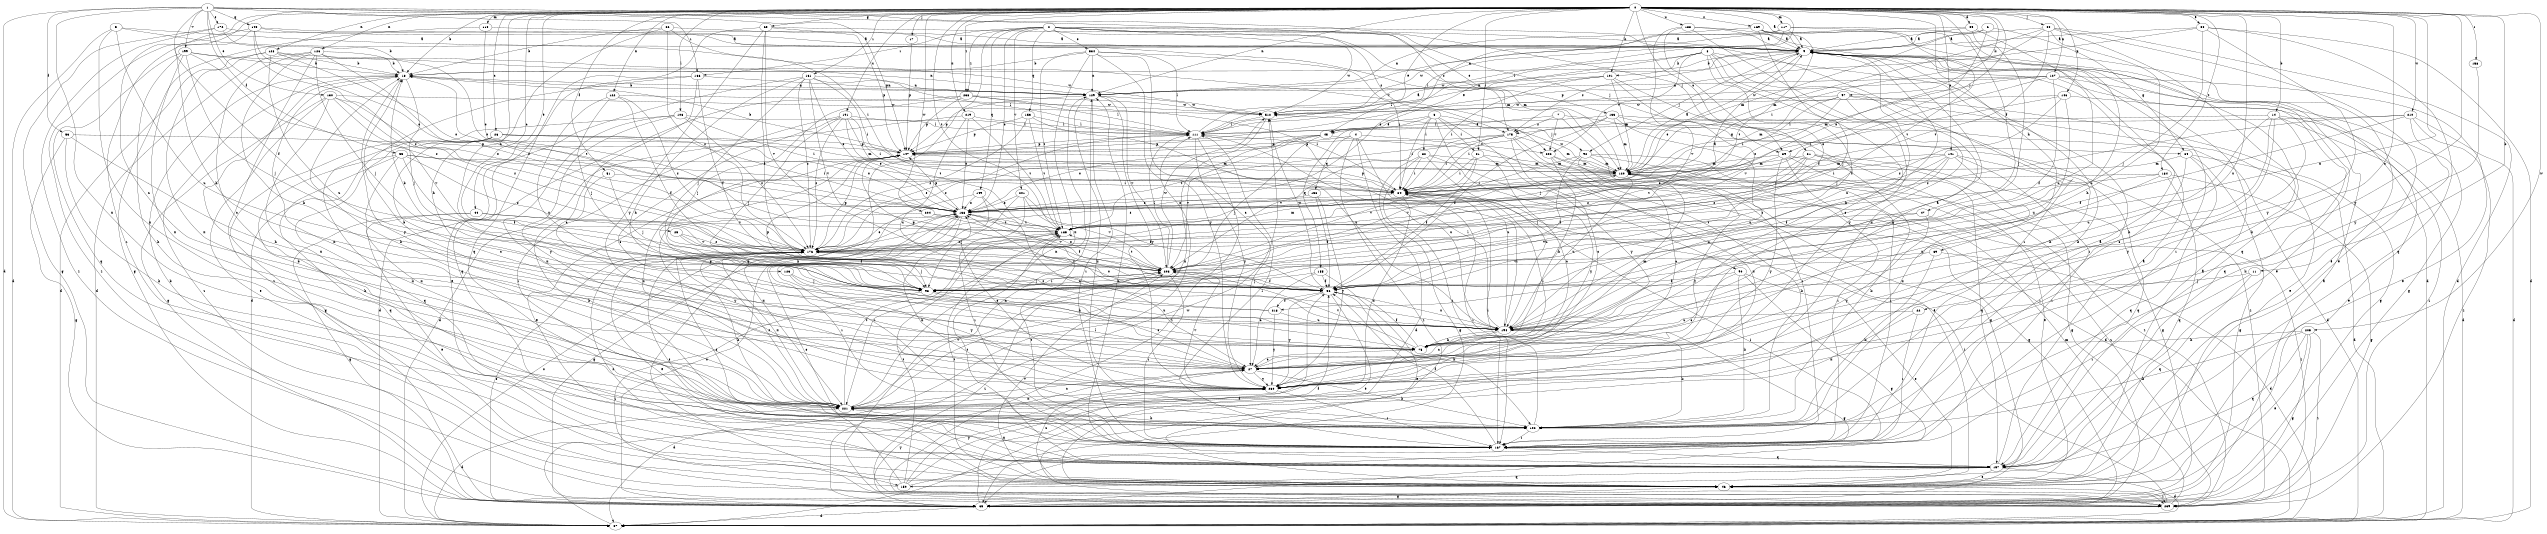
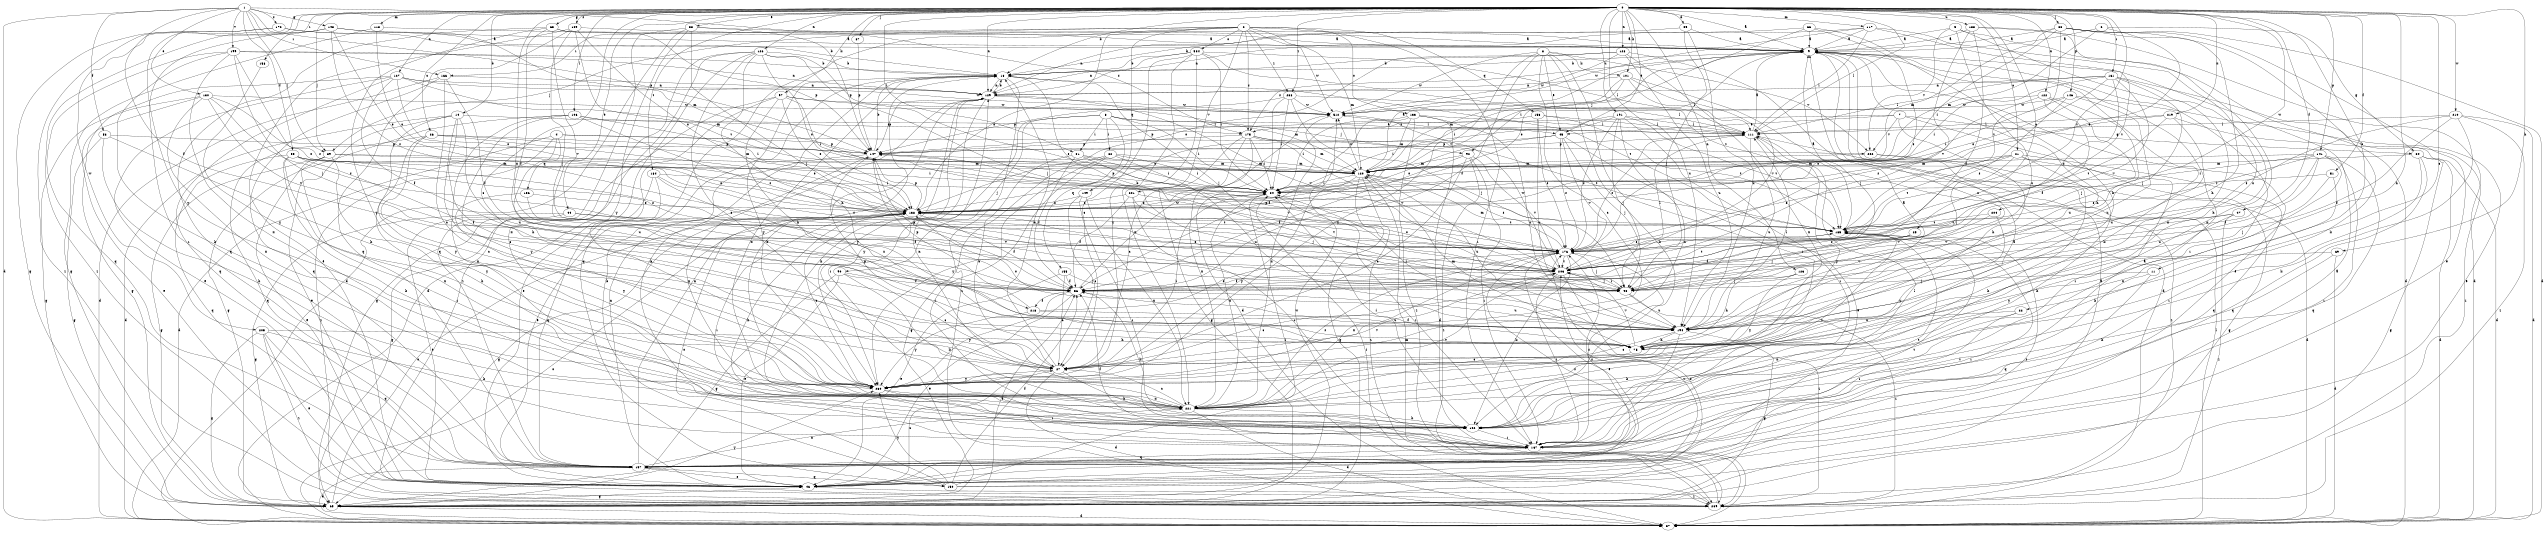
  strict digraph {
    0
    9
    11
    14
    18
    21
    22
    25
    26
    27
    35
    38
    44
    45
    47
    51
    63
    69
    75
    81
-   87 [label=17]
+   87
    88
    89
    97
    101
    106
    111
    117
    118
    122
    123
    126
    127
    128
    129
    141
    146
    158
    161
    169
    184
    185
    188
    191
    194
    204
    205
    210
    218
    219
    230
    238
    175
    138
    167
    92
    102
    46
    93
    157
    37
    221
    239
    120
    65
    176
    56
    147
    84
    203
    66
    n72 [label=512]
    1
    53
    55
    130
    148
    166
    172
    199
    2
    133
    n83 [label=534]
    149
    150
    153
    201
    3
    82
    90
    155
    4
    156
    202
    5
    6
    64
    7
    8
    0 -> 9 [label=a]
    0 -> 11 [label=b]
    0 -> 14 [label=b]
    0 -> 18 [label=b]
    0 -> 21 [label=c]
    0 -> 22 [label=c]
    0 -> 25 [label=c]
    0 -> 26 [label=c]
    0 -> 27 [label=c]
    0 -> 35 [label=d]
    0 -> 38 [label=e]
    0 -> 44 [label=e]
    0 -> 45 [label=e]
    0 -> 47 [label=f]
    0 -> 51 [label=f]
    0 -> 63 [label=g]
    0 -> 69 [label=h]
    0 -> 75 [label=h]
    0 -> 81 [label=i]
    0 -> 87 [label=j]
    0 -> 88 [label=j]
    0 -> 89 [label=j]
    0 -> 97 [label=k]
    0 -> 101 [label=k]
    0 -> 106 [label=l]
    0 -> 111 [label=l]
    0 -> 117 [label=m]
    0 -> 118 [label=m]
    0 -> 122 [label=n]
    0 -> 123 [label=n]
    0 -> 126 [label=n]
    0 -> 127 [label=n]
    0 -> 128 [label=n]
    0 -> 129 [label=n]
    0 -> 141 [label=p]
    0 -> 146 [label=p]
    0 -> 158 [label=r]
    0 -> 161 [label=r]
    0 -> 169 [label=s]
    0 -> 184 [label=t]
    0 -> 185 [label=t]
    0 -> 188 [label=u]
    0 -> 191 [label=u]
    0 -> 194 [label=u]
    0 -> 204 [label=w]
    0 -> 205 [label=w]
    0 -> 210 [label=w]
    0 -> 218 [label=x]
    0 -> 219 [label=x]
    0 -> 230 [label=y]
    0 -> 238 [label=z]
    9 -> 18 [label=b]
    9 -> 75 [label=h]
    9 -> 194 [label=u]
    9 -> 175 [label=s]
    9 -> 138 [label=o]
    9 -> 167 [label=r]
    9 -> 92 [label=j]
    9 -> 102 [label=k]
    9 -> 46 [label=e]
    11 -> 167 [label=r]
    11 -> 93 [label=j]
    11 -> 157 [label=q]
    14 -> 27 [label=c]
    14 -> 75 [label=h]
    14 -> 194 [label=u]
    14 -> 230 [label=y]
    14 -> 175 [label=s]
    14 -> 46 [label=e]
    14 -> 37 [label=d]
    18 -> 129 [label=n]
    18 -> 185 [label=t]
    18 -> 230 [label=y]
    18 -> 93 [label=j]
    18 -> 221 [label=x]
    18 -> 239 [label=z]
    21 -> 185 [label=t]
    21 -> 102 [label=k]
    21 -> 93 [label=j]
    21 -> 157 [label=q]
    21 -> 120 [label=m]
    21 -> 65 [label=g]
    21 -> 176 [label=s]
    22 -> 194 [label=u]
    22 -> 167 [label=r]
    22 -> 221 [label=x]
-   25 -> 93 [label=k]
+   25 -> 93 [label=j]
    25 -> 176 [label=s]
    25 -> 56 [label=f]
    26 -> 27 [label=c]
    26 -> 138 [label=o]
    26 -> 102 [label=k]
    26 -> 157 [label=q]
    26 -> 120 [label=m]
    26 -> 147 [label=p]
    27 -> 18 [label=b]
    27 -> 230 [label=y]
    27 -> 102 [label=k]
    27 -> 37 [label=d]
    27 -> 147 [label=p]
    27 -> 84 [label=i]
    35 -> 9 [label=a]
    35 -> 129 [label=n]
    35 -> 194 [label=u]
    35 -> 93 [label=j]
    38 -> 9 [label=a]
    38 -> 230 [label=y]
    38 -> 93 [label=j]
    38 -> 157 [label=q]
    38 -> 37 [label=d]
    38 -> 147 [label=p]
    44 -> 185 [label=t]
    44 -> 46 [label=e]
    44 -> 65 [label=g]
    44 -> 203 [label=v]
    45 -> 138 [label=o]
    45 -> 46 [label=e]
    45 -> 93 [label=j]
    45 -> 176 [label=s]
    45 -> 147 [label=p]
    45 -> 203 [label=v]
    47 -> 185 [label=t]
    47 -> 230 [label=y]
    47 -> 239 [label=z]
    47 -> 203 [label=v]
    51 -> 102 [label=k]
    51 -> 93 [label=j]
    51 -> 84 [label=i]
    63 -> 9 [label=a]
    63 -> 230 [label=y]
    63 -> 157 [label=q]
    63 -> 56 [label=f]
    63 -> 147 [label=p]
    63 -> 203 [label=v]
    69 -> 102 [label=k]
    69 -> 37 [label=d]
    69 -> 203 [label=v]
    75 -> 9 [label=a]
    75 -> 27 [label=c]
    75 -> 120 [label=m]
    75 -> 56 [label=f]
    75 -> 203 [label=v]
    81 -> 27 [label=c]
    81 -> 120 [label=m]
    81 -> 56 [label=f]
    81 -> 84 [label=i]
    81 -> 203 [label=v]
    87 -> 147 [label=p]
    88 -> 9 [label=a]
    88 -> 75 [label=h]
    88 -> 185 [label=t]
    88 -> 102 [label=k]
    88 -> 46 [label=e]
    88 -> 37 [label=d]
    88 -> 120 [label=m]
    88 -> 84 [label=i]
    89 -> 230 [label=y]
    89 -> 138 [label=o]
    89 -> 167 [label=r]
    89 -> 46 [label=e]
    89 -> 120 [label=m]
    89 -> 65 [label=g]
    97 -> 75 [label=h]
    97 -> 138 [label=o]
    97 -> 46 [label=e]
    97 -> 120 [label=m]
    97 -> 65 [label=g]
    97 -> 84 [label=i]
    97 -> n72 [label=w]
    101 -> 111 [label=l]
    101 -> 129 [label=n]
    101 -> 93 [label=j]
    101 -> 120 [label=m]
    101 -> 84 [label=i]
    101 -> 203 [label=v]
    106 -> 111 [label=l]
    106 -> 230 [label=y]
    106 -> 221 [label=x]
    106 -> 65 [label=g]
    106 -> 176 [label=s]
    106 -> 84 [label=i]
    111 -> 9 [label=a]
    111 -> 194 [label=u]
    111 -> 230 [label=y]
    111 -> 239 [label=z]
    111 -> 176 [label=s]
    111 -> 147 [label=p]
    117 -> 9 [label=a]
    117 -> 111 [label=l]
    117 -> 129 [label=n]
    117 -> 185 [label=t]
    117 -> 194 [label=u]
    117 -> n72 [label=w]
    118 -> 9 [label=a]
    118 -> 138 [label=o]
    118 -> 65 [label=g]
    122 -> 194 [label=u]
    122 -> 93 [label=j]
    122 -> 176 [label=s]
    122 -> 56 [label=f]
    122 -> n72 [label=w]
    123 -> 75 [label=h]
    123 -> 230 [label=y]
    123 -> 93 [label=j]
    126 -> 18 [label=b]
    126 -> 27 [label=c]
    126 -> 75 [label=h]
    126 -> 138 [label=o]
    126 -> 93 [label=j]
    126 -> 37 [label=d]
    126 -> 239 [label=z]
    126 -> 176 [label=s]
    127 -> 129 [label=n]
    127 -> 138 [label=o]
    127 -> 46 [label=e]
    127 -> 157 [label=q]
    127 -> 120 [label=m]
    127 -> 65 [label=g]
    127 -> 56 [label=f]
    127 -> n72 [label=w]
    128 -> 18 [label=b]
    128 -> 194 [label=u]
    128 -> 138 [label=o]
    128 -> 37 [label=d]
    128 -> 221 [label=x]
    128 -> n72 [label=w]
    129 -> 18 [label=b]
    129 -> 230 [label=y]
    129 -> 167 [label=r]
    129 -> 102 [label=k]
    129 -> 147 [label=p]
    129 -> 203 [label=v]
    129 -> n72 [label=w]
    141 -> 194 [label=u]
    141 -> 167 [label=r]
    141 -> 157 [label=q]
    141 -> 221 [label=x]
    141 -> 120 [label=m]
    141 -> 176 [label=s]
    141 -> 56 [label=f]
    141 -> 84 [label=i]
    146 -> 194 [label=u]
    146 -> 239 [label=z]
    146 -> 176 [label=s]
    146 -> 84 [label=i]
    146 -> n72 [label=w]
    158 -> 230 [label=y]
    161 -> 75 [label=h]
    161 -> 111 [label=l]
    161 -> 129 [label=n]
    161 -> 138 [label=o]
    161 -> 46 [label=e]
    161 -> 93 [label=j]
    161 -> 176 [label=s]
    161 -> 84 [label=i]
    161 -> 203 [label=v]
    169 -> 9 [label=a]
    169 -> 185 [label=t]
    169 -> 138 [label=o]
    169 -> 46 [label=e]
    169 -> 93 [label=j]
    169 -> 157 [label=q]
    184 -> 194 [label=u]
    184 -> 157 [label=q]
    184 -> 65 [label=g]
    184 -> 176 [label=s]
    184 -> 84 [label=i]
    185 -> 9 [label=a]
    185 -> 176 [label=s]
    188 -> 9 [label=a]
    188 -> 37 [label=d]
    188 -> 221 [label=x]
    188 -> 56 [label=f]
    188 -> 203 [label=v]
    191 -> 27 [label=c]
    191 -> 111 [label=l]
    191 -> 185 [label=t]
    191 -> 138 [label=o]
    191 -> 167 [label=r]
    191 -> 93 [label=j]
    191 -> 176 [label=s]
    191 -> 84 [label=i]
    194 -> 27 [label=c]
    194 -> 75 [label=h]
    194 -> 111 [label=l]
    194 -> 138 [label=o]
    194 -> 102 [label=k]
    194 -> 65 [label=g]
    194 -> 84 [label=i]
    204 -> 185 [label=t]
    204 -> 230 [label=y]
    204 -> 203 [label=v]
    205 -> 75 [label=h]
    205 -> 102 [label=k]
    205 -> 46 [label=e]
    205 -> 157 [label=q]
    205 -> 239 [label=z]
    205 -> 65 [label=g]
    210 -> 111 [label=l]
    210 -> 102 [label=k]
    210 -> 37 [label=d]
    210 -> 239 [label=z]
    210 -> 176 [label=s]
    210 -> 56 [label=f]
    218 -> 194 [label=u]
    218 -> 230 [label=y]
    218 -> 176 [label=s]
    218 -> 147 [label=p]
    219 -> 111 [label=l]
    219 -> 185 [label=t]
    219 -> 194 [label=u]
    219 -> 138 [label=o]
    219 -> 37 [label=d]
    230 -> 138 [label=o]
    230 -> 167 [label=r]
    230 -> 221 [label=x]
    230 -> 203 [label=v]
    238 -> 111 [label=l]
    238 -> 93 [label=j]
    238 -> 37 [label=d]
    238 -> 147 [label=p]
    238 -> 84 [label=i]
    238 -> n72 [label=w]
    175 -> 27 [label=c]
    175 -> 185 [label=t]
    175 -> 221 [label=x]
    175 -> 120 [label=m]
    175 -> 65 [label=g]
    175 -> 147 [label=p]
    175 -> 84 [label=i]
    175 -> 203 [label=v]
    138 -> 185 [label=t]
    138 -> 167 [label=r]
    138 -> 102 [label=k]
    138 -> 65 [label=g]
    138 -> 56 [label=f]
    138 -> 147 [label=p]
    167 -> 18 [label=b]
    167 -> 111 [label=l]
    167 -> 185 [label=t]
    167 -> 157 [label=q]
    167 -> 176 [label=s]
    167 -> 56 [label=f]
    92 -> 27 [label=c]
    92 -> 167 [label=r]
    92 -> 239 [label=z]
    92 -> 120 [label=m]
    92 -> 56 [label=f]
    92 -> 203 [label=v]
    102 -> 9 [label=a]
    102 -> 167 [label=r]
    102 -> 84 [label=i]
    46 -> 27 [label=c]
    46 -> 185 [label=t]
    46 -> 239 [label=z]
    46 -> 65 [label=g]
    46 -> 176 [label=s]
    46 -> 203 [label=v]
    93 -> 18 [label=b]
    93 -> 27 [label=c]
    93 -> 194 [label=u]
    93 -> 239 [label=z]
    93 -> 203 [label=i]
    157 -> 9 [label=a]
    157 -> 129 [label=n]
    157 -> 185 [label=t]
    157 -> 46 [label=e]
    157 -> 37 [label=d]
    157 -> 221 [label=x]
    157 -> 176 [label=s]
    157 -> 150 [label=q]
    37 -> 111 [label=l]
    37 -> 138 [label=o]
    221 -> 18 [label=b]
    221 -> 27 [label=c]
    221 -> 129 [label=n]
    221 -> 185 [label=t]
    221 -> 102 [label=k]
    221 -> 37 [label=d]
    221 -> 176 [label=s]
    221 -> 203 [label=v]
    239 -> 129 [label=n]
    239 -> 120 [label=m]
    239 -> 84 [label=i]
    120 -> 9 [label=a]
    120 -> 194 [label=u]
    120 -> 230 [label=y]
    120 -> 239 [label=z]
    120 -> 65 [label=g]
    120 -> 176 [label=s]
    120 -> 84 [label=i]
    120 -> n72 [label=w]
    65 -> 9 [label=a]
    65 -> 230 [label=y]
    65 -> 138 [label=o]
    65 -> 37 [label=d]
    65 -> 176 [label=s]
    65 -> 56 [label=f]
    65 -> n72 [label=w]
    176 -> 138 [label=o]
    176 -> 102 [label=k]
    176 -> 46 [label=e]
    176 -> 93 [label=j]
    176 -> 221 [label=x]
    176 -> 120 [label=m]
    176 -> 147 [label=p]
    176 -> 203 [label=v]
    56 -> 194 [label=u]
    56 -> 218 [label=f]
    56 -> 230 [label=y]
    56 -> 102 [label=k]
    56 -> 46 [label=e]
    56 -> 147 [label=p]
    56 -> n72 [label=w]
    147 -> 18 [label=b]
    147 -> 46 [label=e]
    147 -> 221 [label=x]
    147 -> 120 [label=m]
    84 -> 138 [label=o]
    84 -> 167 [label=r]
    84 -> 221 [label=x]
    84 -> 147 [label=p]
    203 -> 111 [label=l]
    203 -> 185 [label=t]
    203 -> 138 [label=o]
    203 -> 167 [label=r]
    203 -> 93 [label=j]
    203 -> 239 [label=z]
    203 -> 56 [label=f]
    203 -> n72 [label=w]
    66 -> 9 [label=a]
    66 -> 18 [label=b]
    66 -> 75 [label=h]
    66 -> 176 [label=s]
    66 -> 84 [label=i]
    n72 -> 111 [label=l]
    n72 -> 221 [label=x]
    1 -> 89 [label=j]
    1 -> 175 [label=s]
    1 -> 37 [label=d]
-   1 -> 221 [label=x]
+   126 -> 221 [label=x]
    1 -> 56 [label=f]
    1 -> 147 [label=p]
    1 -> 53 [label=f]
    1 -> 55 [label=f]
    1 -> 130 [label=o]
    1 -> 148 [label=q]
    1 -> 166 [label=r]
    1 -> 172 [label=s]
    1 -> 199 [label=v]
    53 -> 75 [label=h]
    53 -> 102 [label=k]
    53 -> 65 [label=g]
    53 -> 147 [label=p]
    55 -> 102 [label=k]
    55 -> 157 [label=q]
    55 -> 221 [label=x]
    55 -> 120 [label=m]
    55 -> 176 [label=s]
    55 -> 56 [label=f]
    55 -> 84 [label=i]
    130 -> 138 [label=o]
    130 -> 46 [label=e]
    130 -> 221 [label=x]
    130 -> 65 [label=g]
    130 -> 176 [label=s]
    130 -> 203 [label=v]
    130 -> n72 [label=w]
    148 -> 9 [label=a]
    148 -> 138 [label=o]
    148 -> 167 [label=r]
    148 -> 239 [label=z]
    148 -> 120 [label=m]
    148 -> 176 [label=s]
    166 -> 27 [label=c]
    166 -> 129 [label=n]
    166 -> 157 [label=q]
    166 -> 37 [label=d]
    166 -> 56 [label=f]
    172 -> 9 [label=a]
    172 -> 18 [label=b]
    172 -> 239 [label=z]
    172 -> 65 [label=g]
    199 -> 18 [label=b]
    199 -> 129 [label=n]
    199 -> 102 [label=k]
    199 -> 93 [label=j]
    199 -> 157 [label=q]
    199 -> 221 [label=x]
    199 -> 176 [label=s]
    2 -> 89 [label=j]
    2 -> 238 [label=z]
    2 -> 175 [label=s]
    2 -> 138 [label=o]
    2 -> 167 [label=r]
    2 -> 120 [label=m]
    2 -> n72 [label=w]
    2 -> 166 [label=r]
    2 -> 133 [label=o]
    2 -> n83 [label=o]
    2 -> 149 [label=q]
    2 -> 150 [label=q]
    2 -> 153 [label=q]
    2 -> 201 [label=v]
    133 -> 111 [label=l]
    133 -> 194 [label=u]
    133 -> 37 [label=d]
    133 -> 239 [label=z]
    133 -> 120 [label=m]
    133 -> 56 [label=f]
    133 -> 84 [label=i]
    n83 -> 18 [label=b]
    n83 -> 27 [label=c]
    n83 -> 111 [label=l]
    n83 -> 129 [label=n]
    n83 -> 185 [label=t]
    n83 -> 230 [label=y]
    n83 -> 221 [label=x]
    n83 -> 84 [label=i]
    149 -> 27 [label=c]
    149 -> 138 [label=o]
    149 -> 167 [label=r]
    149 -> 221 [label=x]
    150 -> 9 [label=a]
    150 -> 18 [label=b]
    150 -> 185 [label=t]
    150 -> 230 [label=y]
    150 -> 138 [label=o]
    150 -> 56 [label=f]
    150 -> 84 [label=i]
    153 -> 111 [label=l]
    153 -> 185 [label=t]
    153 -> 194 [label=u]
    153 -> 176 [label=s]
    153 -> 147 [label=p]
    201 -> 138 [label=o]
    201 -> 167 [label=r]
    201 -> 93 [label=j]
    201 -> 56 [label=f]
    201 -> 203 [label=v]
    3 -> 45 [label=e]
    3 -> 81 [label=i]
    3 -> 230 [label=y]
    3 -> 92 [label=j]
    3 -> 84 [label=i]
    3 -> 82 [label=i]
    3 -> 90 [label=j]
    3 -> 155 [label=q]
    82 -> 194 [label=u]
    82 -> 230 [label=y]
    82 -> 167 [label=r]
    82 -> 120 [label=m]
    82 -> 65 [label=g]
    82 -> 84 [label=i]
    90 -> 27 [label=c]
    90 -> 102 [label=k]
    90 -> 46 [label=e]
    90 -> 65 [label=g]
    90 -> 56 [label=f]
    155 -> 27 [label=c]
    155 -> 46 [label=e]
    155 -> 93 [label=j]
    155 -> 56 [label=f]
    4 -> 194 [label=u]
    4 -> 37 [label=d]
    4 -> 239 [label=z]
    4 -> 147 [label=p]
    4 -> 156 [label=q]
    4 -> 202 [label=v]
    156 -> 230 [label=y]
    156 -> 138 [label=o]
    156 -> 56 [label=f]
-   202 -> 75 [label=h]
+   7 -> 75 [label=h]
    202 -> 102 [label=k]
    202 -> 37 [label=d]
    202 -> 120 [label=m]
    5 -> 9 [label=a]
    5 -> 194 [label=u]
    5 -> 37 [label=d]
    5 -> 221 [label=x]
    5 -> 202 [label=v]
    6 -> 9 [label=a]
    6 -> 138 [label=o]
    6 -> 120 [label=m]
    6 -> 64 [label=g]
    64 -> 167 [label=r]
    64 -> 157 [label=q]
    64 -> 37 [label=d]
    64 -> 120 [label=m]
    64 -> 65 [label=g]
    7 -> 45 [label=e]
    7 -> 175 [label=s]
    7 -> 167 [label=r]
    7 -> 202 [label=v]
    7 -> 64 [label=g]
    8 -> 27 [label=c]
    8 -> 45 [label=e]
    8 -> 101 [label=k]
    8 -> 230 [label=y]
    8 -> 167 [label=r]
    8 -> 102 [label=k]
    8 -> 56 [label=f]
    8 -> n72 [label=w]
    8 -> 202 [label=v]
  }
